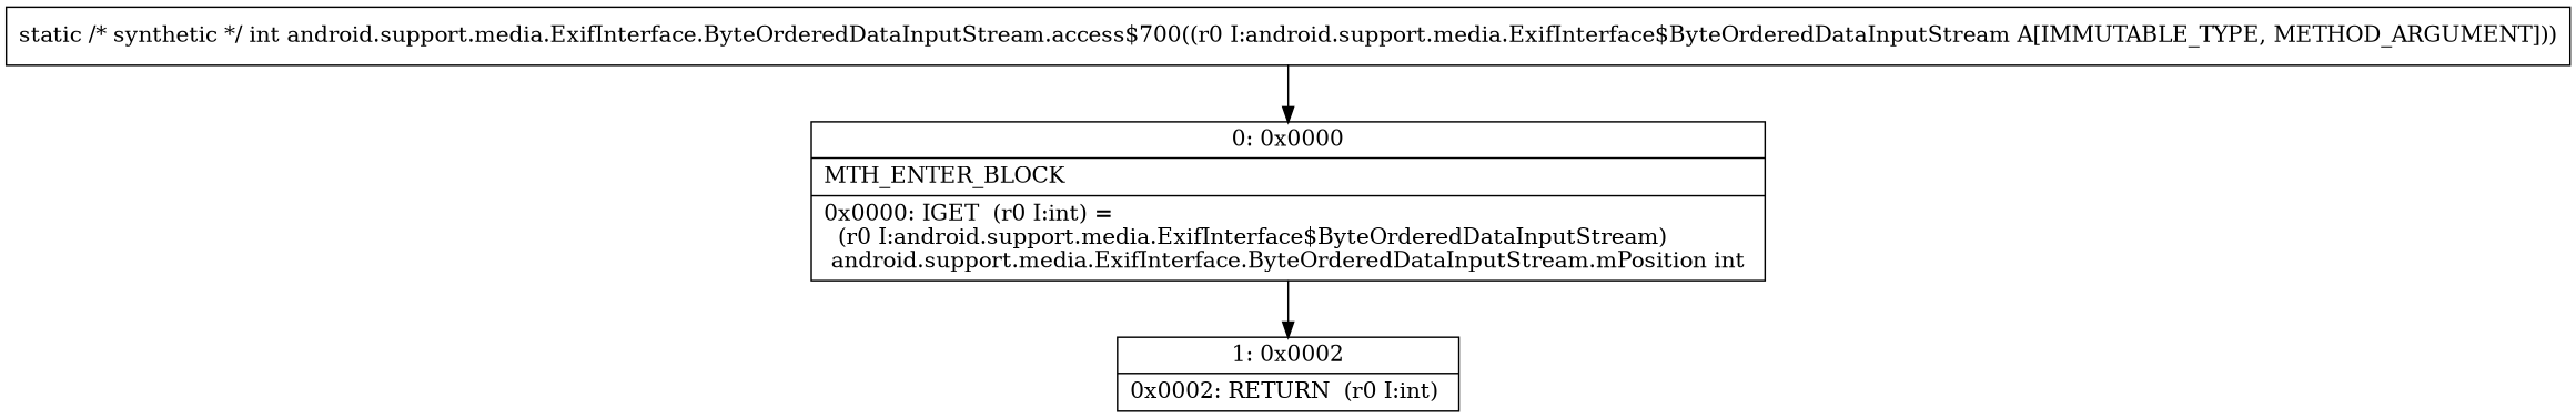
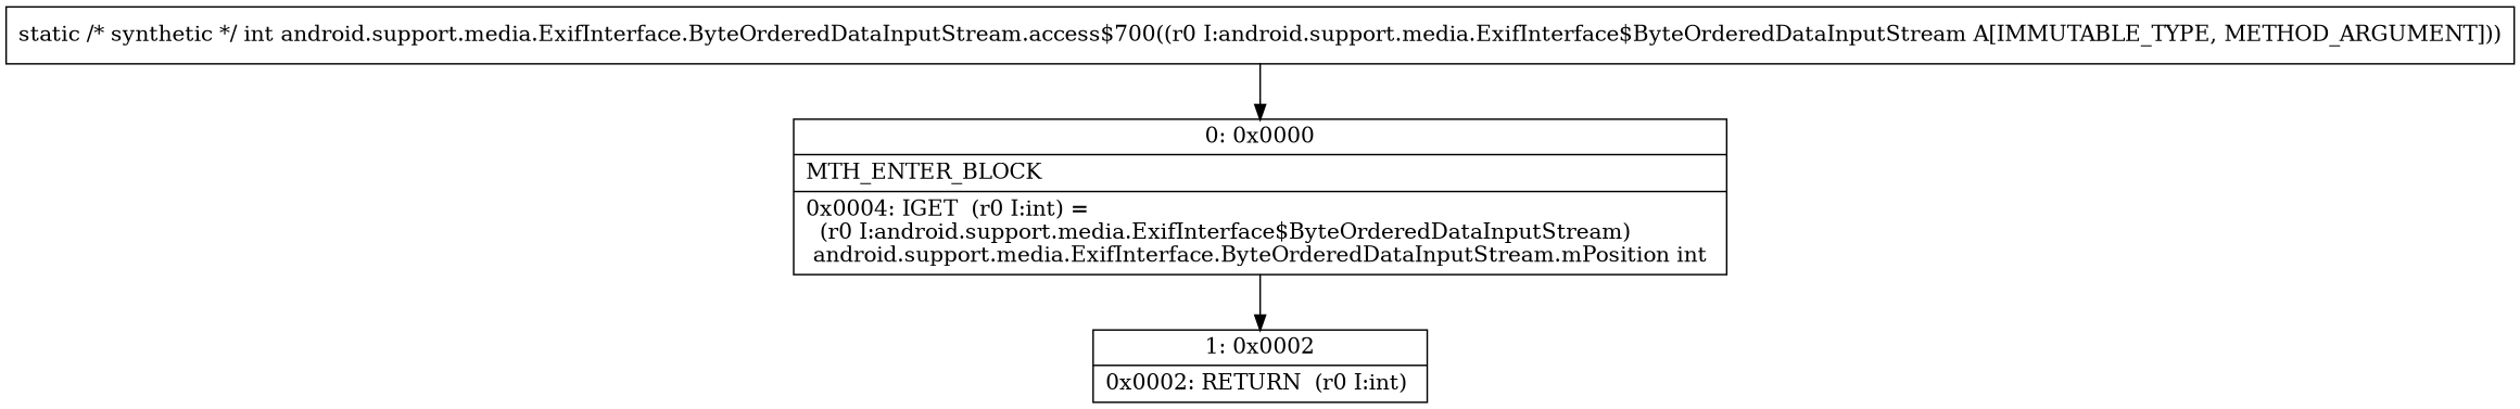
  digraph {
    node [shape=record]
-   n1 [label="{0\:\ 0x0000|MTH_ENTER_BLOCK\l|0x0000: IGET  (r0 I:int) = \l  (r0 I:android.support.media.ExifInterface$ByteOrderedDataInputStream)\l android.support.media.ExifInterface.ByteOrderedDataInputStream.mPosition int \l}"]
+   n1 [label="{0\:\ 0x0000|MTH_ENTER_BLOCK\l|0x0004: IGET  (r0 I:int) = \l  (r0 I:android.support.media.ExifInterface$ByteOrderedDataInputStream)\l android.support.media.ExifInterface.ByteOrderedDataInputStream.mPosition int \l}"]
    n2 [label="{1\:\ 0x0002|0x0002: RETURN  (r0 I:int) \l}"]
    n3 [label="{static \/* synthetic *\/ int android.support.media.ExifInterface.ByteOrderedDataInputStream.access$700((r0 I:android.support.media.ExifInterface$ByteOrderedDataInputStream A[IMMUTABLE_TYPE, METHOD_ARGUMENT])) }"]
    n1 -> n2
    n3 -> n1
  }
